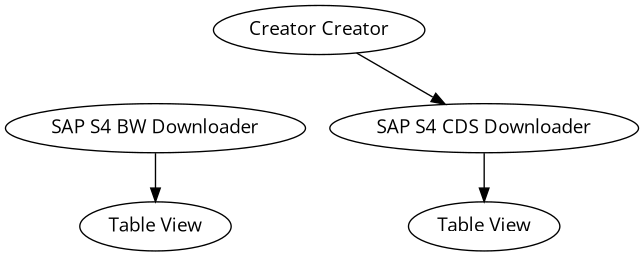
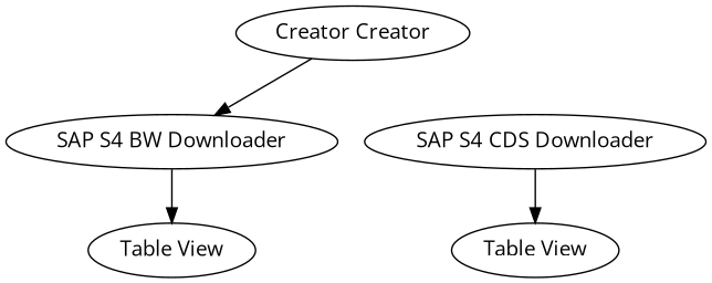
  digraph {
    fontname="Open Sans"
    rankdir=TB
    node [fontname="Open Sans"]
    edge [fontname="Open Sans"]
    n1 [label="Creator Creator"]
    n2 [label="SAP S4 BW Downloader"]
    n3 [label="Table View"]
    n4 [label="SAP S4 CDS Downloader"]
    n5 [label="Table View"]
-   n1 -> n4
+   n1 -> n2
    n2 -> n3
    n4 -> n5
  }
